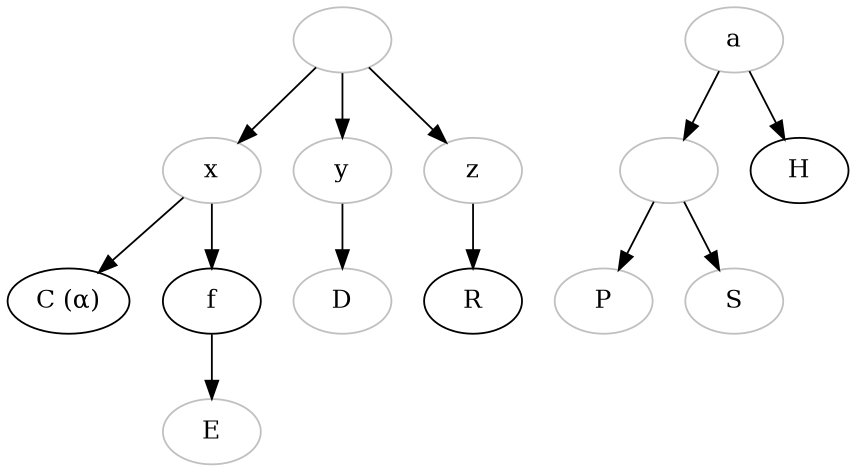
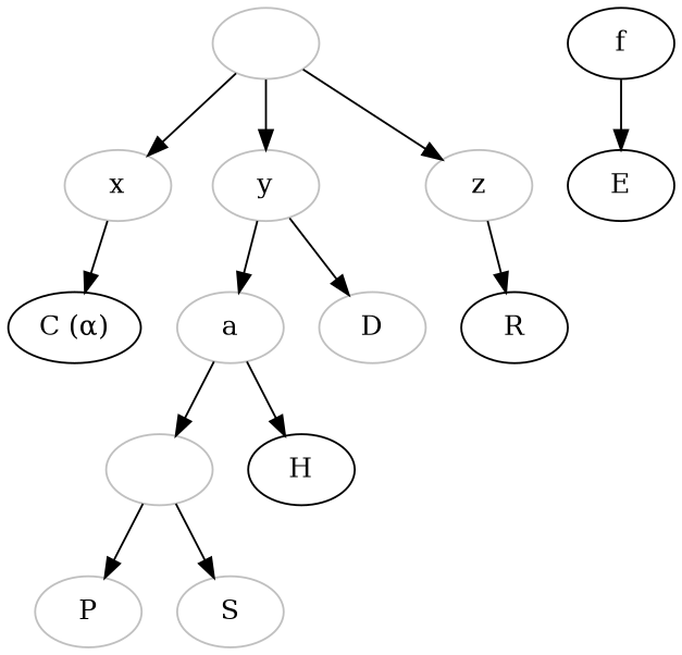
  digraph {
    node [color=grey]
    n1 [label=" "]
    x
    y
    z
    n5 [label="C (α)" color=""]
    f [color=""]
    a
    D
    R [color=""]
-   E
+   E [color=""]
    n11 [label=" "]
    H [color=""]
    P
    S
    n1 -> x
    n1 -> y
    n1 -> z
    x -> n5
-   x -> f
+   y -> a
    y -> D
    z -> R
    f -> E
    a -> n11
    a -> H
    n11 -> P
    n11 -> S
  }
